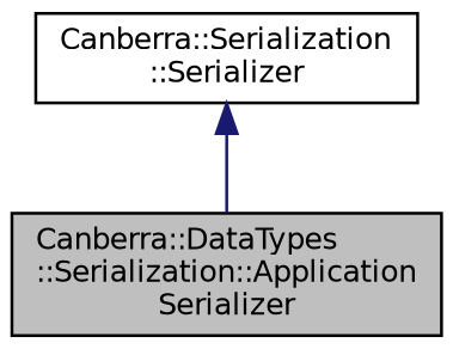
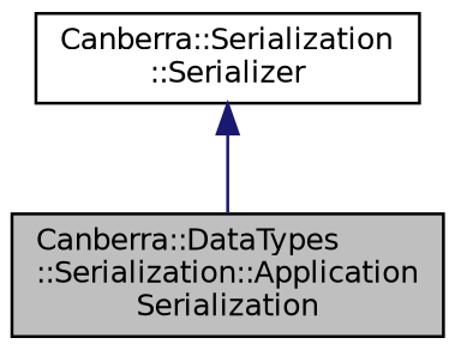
  digraph {
    node [color=black fontname=Helvetica fontsize=10 shape=record style=filled]
-   n1 [fillcolor=grey75 fontcolor=black height=0.2 label="Canberra::DataTypes\l::Serialization::Application\lSerializer" width=0.4]
+   n1 [fillcolor=grey75 fontcolor=black height=0.2 label="Canberra::DataTypes\l::Serialization::Application\lSerialization" width=0.4]
    n2 [fillcolor=white height=0.2 label="Canberra::Serialization\l::Serializer" width=0.4]
    n2 -> n1 [color=midnightblue dir=back fontname=Helvetica fontsize=10 labelfontname=Helvetica labelfontsize=10 style=solid]
  }
